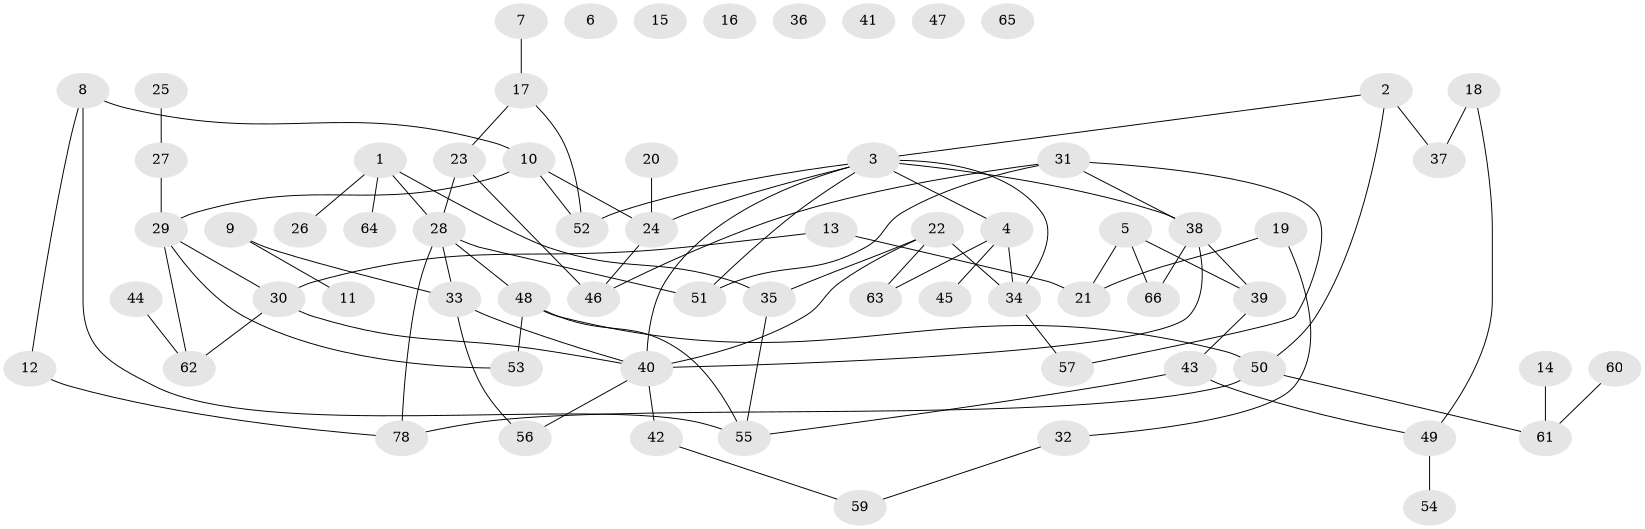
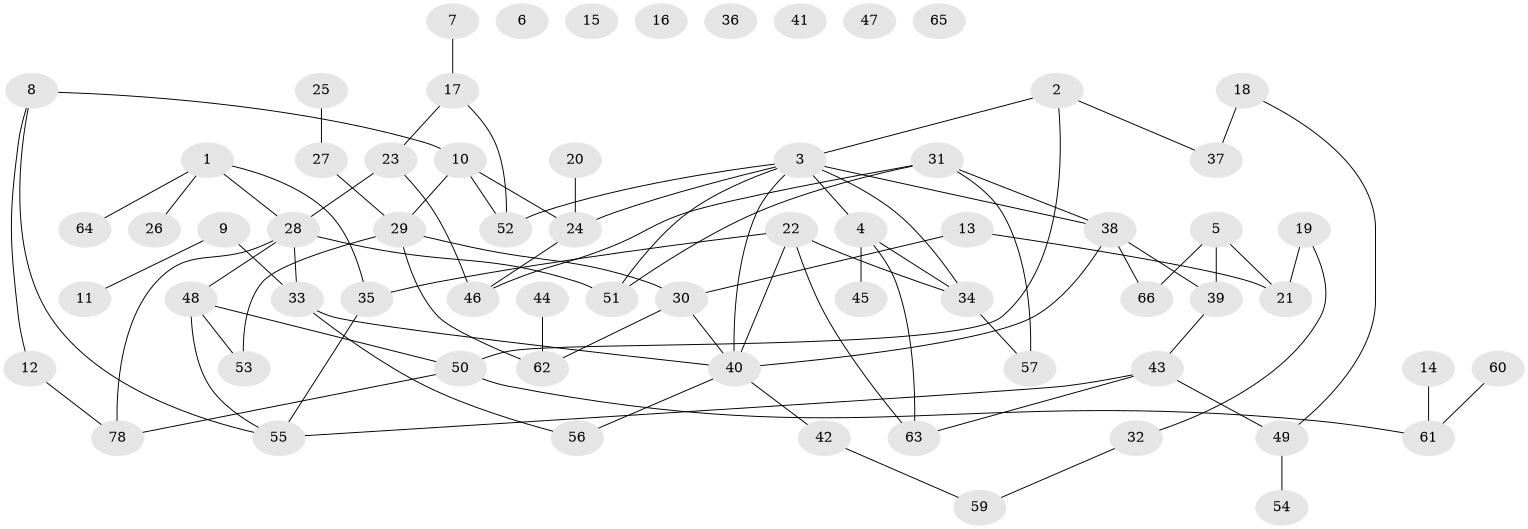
  graph {
    node [color=gray90 style=filled]
    1
    26
    28
    35
    64
    51
    33
    n8 [label=78]
    48
    55
    2
    3
    37
    50
    4
    24
    34
    38
    40
    52
    61
    45
    63
    46
    57
    39
    66
    56
    42
    5
    21
    43
    6
    7
    17
    23
    8
    10
    12
    29
    9
    11
    30
    62
    53
    13
    14
    15
    16
    18
    49
    54
    19
    32
    59
    20
    22
    25
    27
    31
    36
    41
    44
    47
    60
    65
    1 -- 26
    1 -- 28
    1 -- 35
    1 -- 64
    28 -- 51
    28 -- 33
    28 -- n8
    28 -- 48
    35 -- 55
    33 -- 40
    33 -- 56
    48 -- 55
    48 -- 50
    48 -- 53
    2 -- 3
    2 -- 37
    2 -- 50
    3 -- 51
    3 -- 4
    3 -- 24
    3 -- 34
    3 -- 38
    3 -- 40
    3 -- 52
    50 -- n8
    50 -- 61
    4 -- 34
    4 -- 45
    4 -- 63
    24 -- 46
    34 -- 57
    38 -- 40
    38 -- 39
    38 -- 66
    40 -- 56
    40 -- 42
    39 -- 43
    42 -- 59
    5 -- 39
    5 -- 66
    5 -- 21
    43 -- 55
+   43 -- 63
    43 -- 49
    7 -- 17
    17 -- 52
    17 -- 23
    23 -- 28
    23 -- 46
    8 -- 55
    8 -- 10
    8 -- 12
    10 -- 24
    10 -- 52
    10 -- 29
    12 -- n8
    29 -- 30
    29 -- 62
    29 -- 53
    9 -- 33
    9 -- 11
    30 -- 40
    30 -- 62
    13 -- 21
    13 -- 30
    14 -- 61
    18 -- 37
    18 -- 49
    49 -- 54
    19 -- 21
    19 -- 32
    32 -- 59
    20 -- 24
    22 -- 35
    22 -- 34
    22 -- 40
    22 -- 63
    25 -- 27
    27 -- 29
    31 -- 51
    31 -- 38
    31 -- 46
    31 -- 57
    44 -- 62
    60 -- 61
  }
